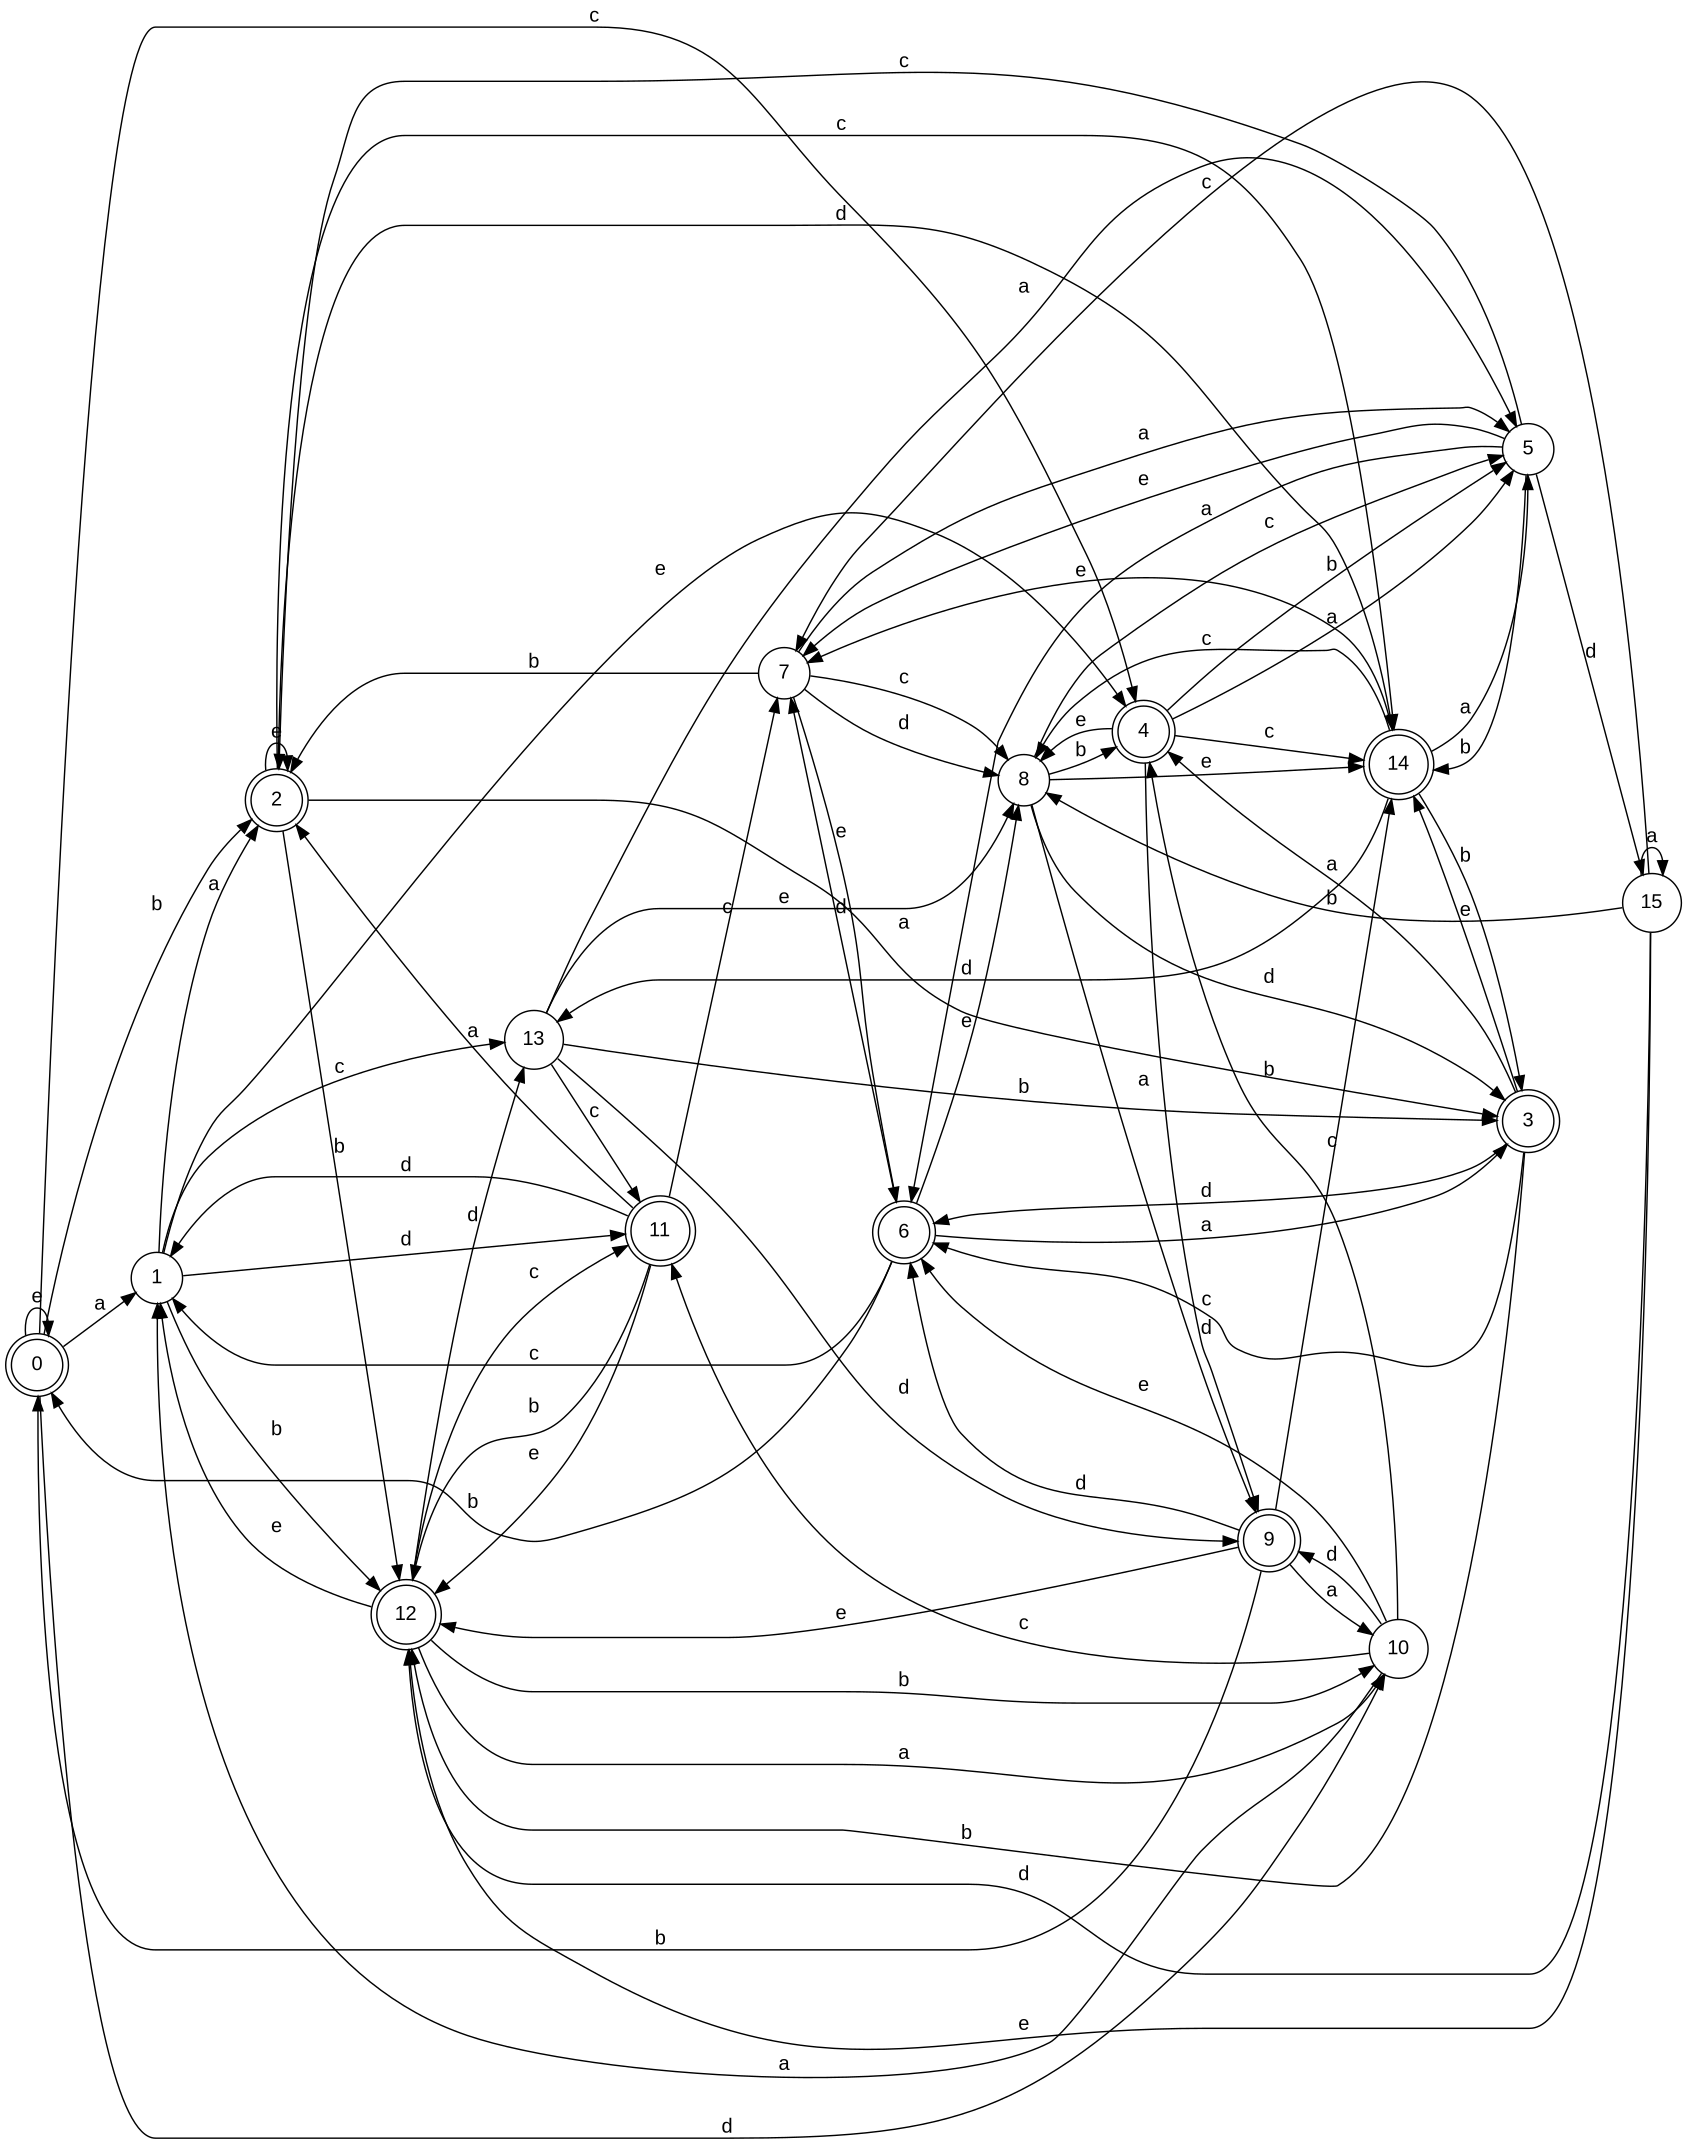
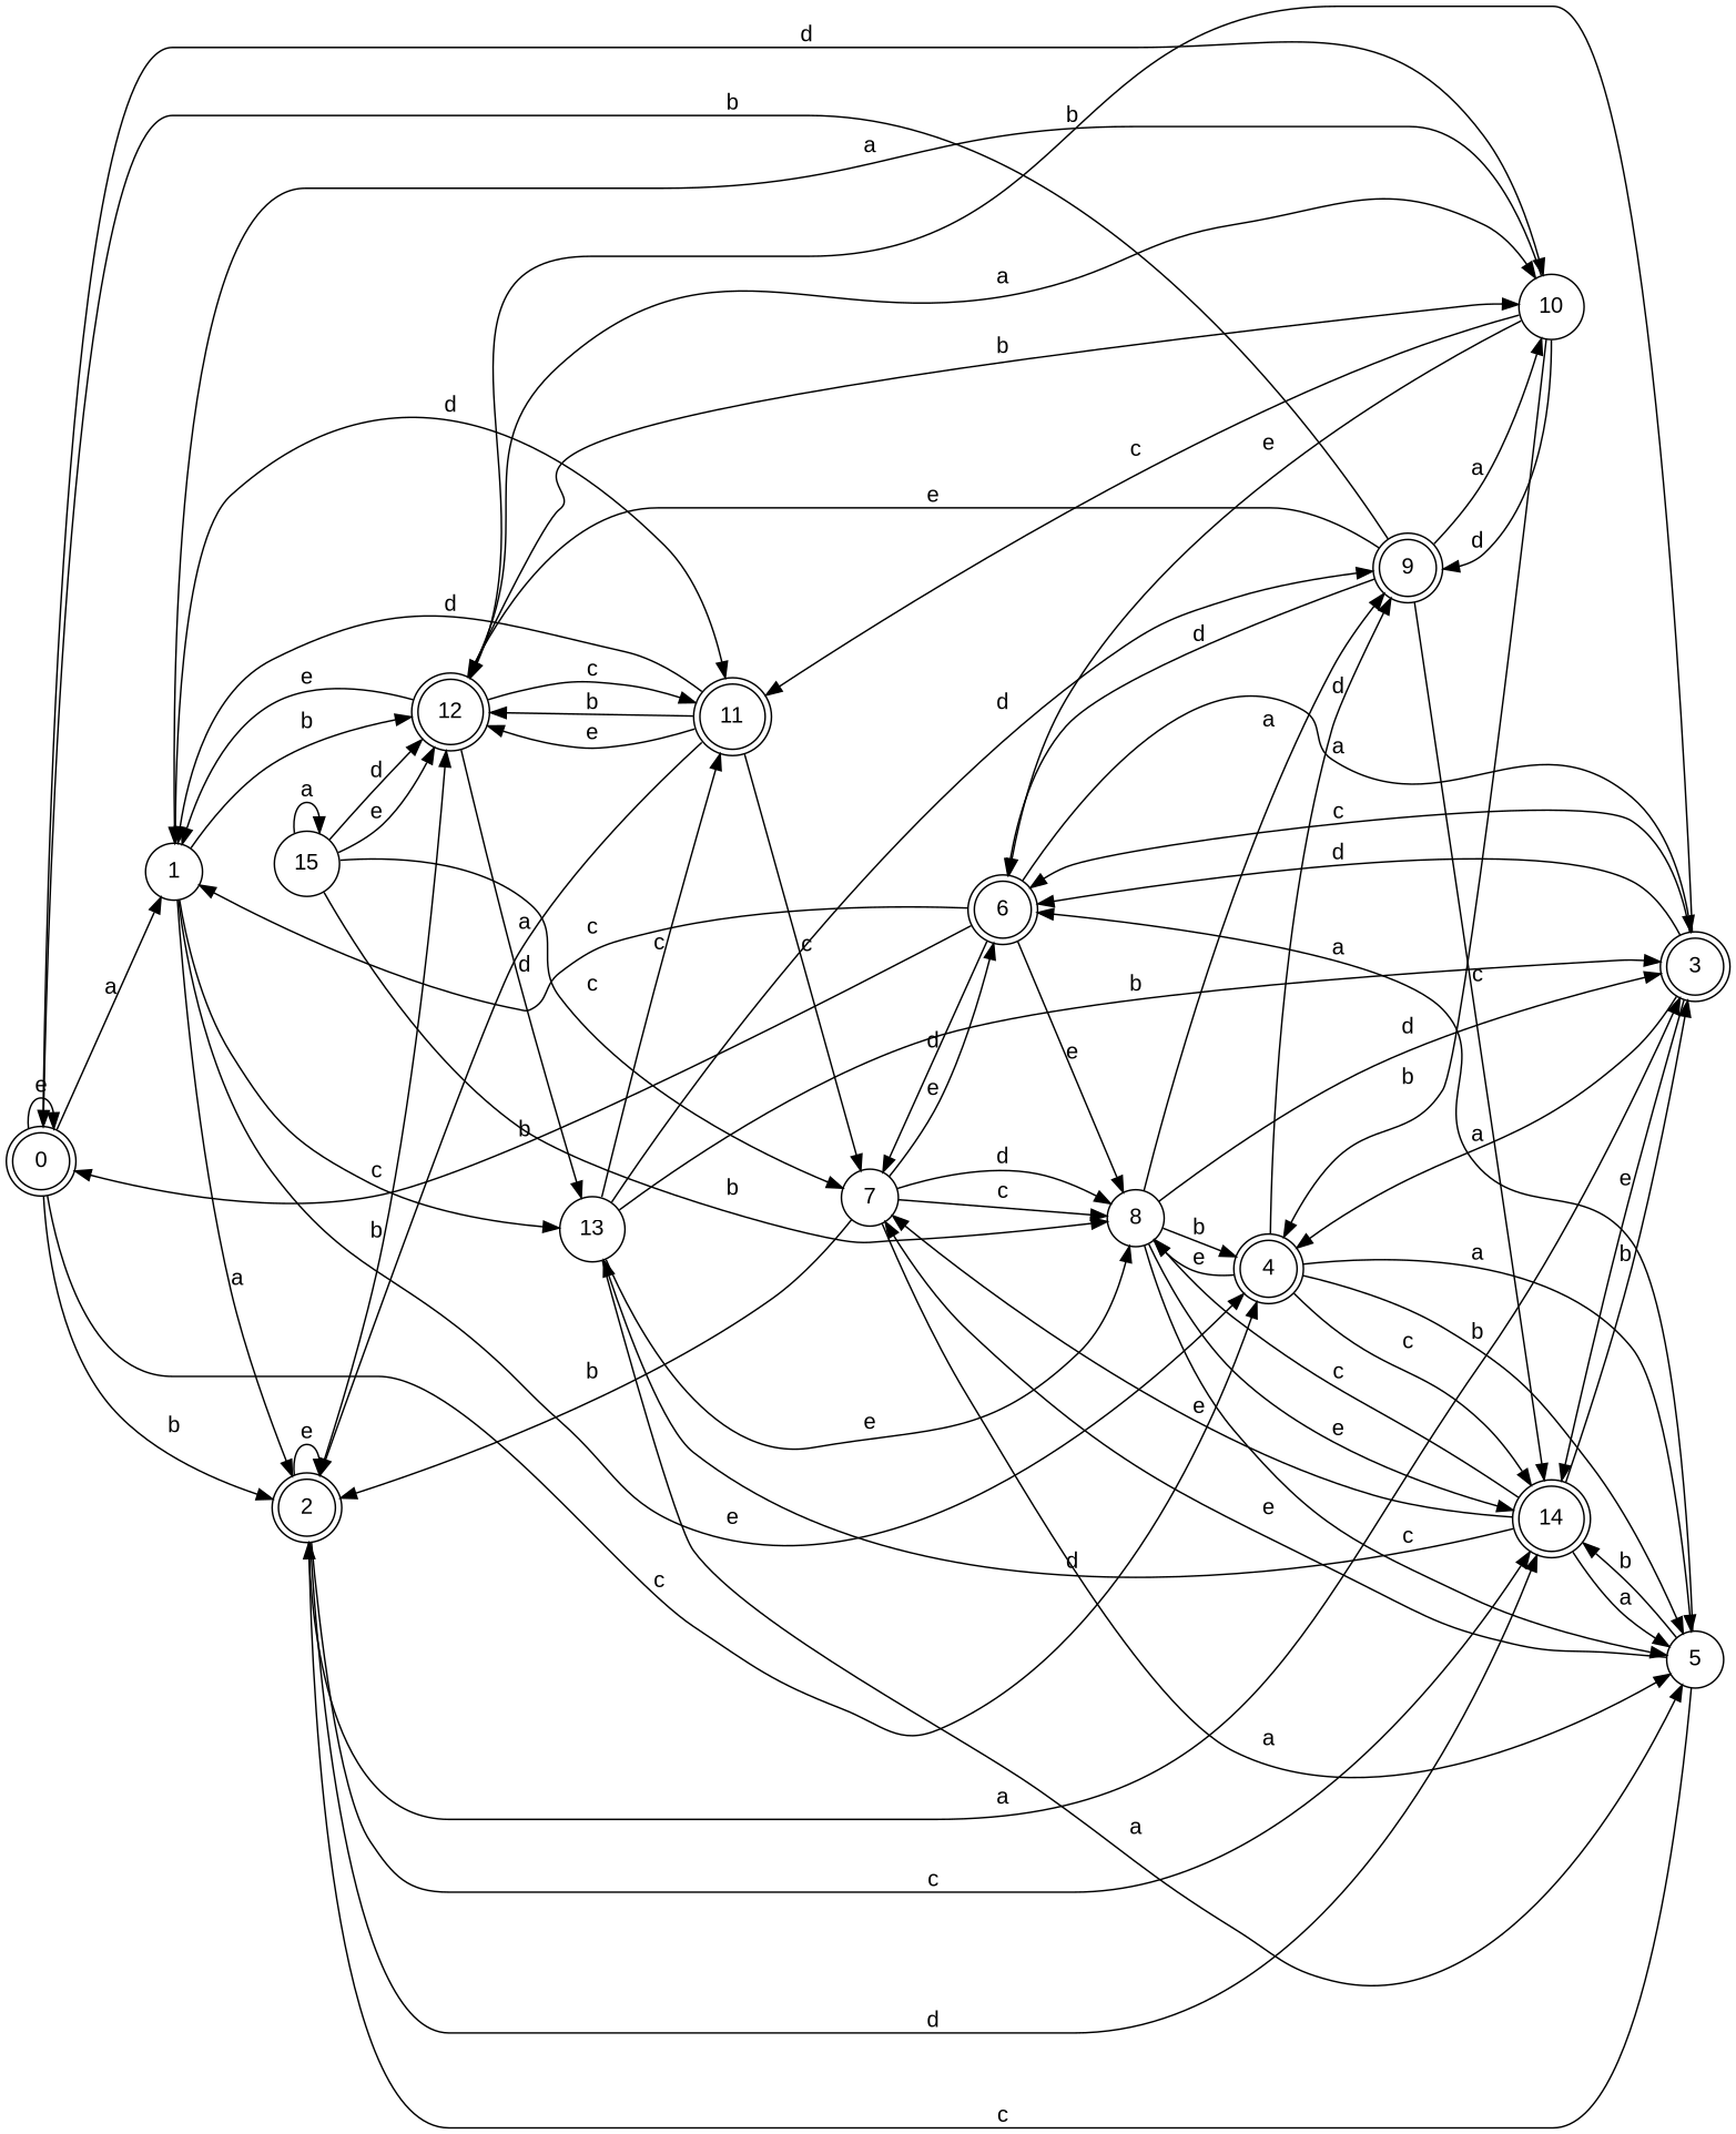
  digraph {
    fontname="Liberation Sans"
    rankdir=LR
    node [color=black fillcolor=white fontname="Liberation Sans" shape=doublecircle style="rounded,filled"]
    edge [fontname="Liberation Sans"]
    n1 [label=0]
    n2 [label=1 shape=circle style=filled]
    n3 [label=2]
    n4 [label=4]
    n5 [label=10 shape=circle]
    n6 [label=11]
    n7 [label=12]
    n8 [label=13 shape=circle style=filled]
    n9 [label=3]
    n10 [label=14]
    n11 [label=5 shape=circle style=filled]
    n12 [label=8 shape=circle style=filled]
    n13 [label=9]
    n14 [label=6]
    n15 [label=7 shape=circle style=filled]
    n16 [label=15 shape=circle style=filled]
    n1 -> n1 [label=e]
    n1 -> n2 [label=a]
    n1 -> n3 [label=b]
    n1 -> n4 [label=c]
    n1 -> n5 [label=d]
    n2 -> n3 [label=a]
    n2 -> n4 [label=e]
    n2 -> n6 [label=d]
    n2 -> n7 [label=b]
    n2 -> n8 [label=c]
    n3 -> n3 [label=e]
    n3 -> n7 [label=b]
    n3 -> n9 [label=a]
    n3 -> n10 [label=c]
    n3 -> n10 [label=d]
    n4 -> n10 [label=c]
    n4 -> n11 [label=a]
    n4 -> n11 [label=b]
    n4 -> n12 [label=e]
    n4 -> n13 [label=d]
    n5 -> n2 [label=a]
    n5 -> n4 [label=b]
    n5 -> n6 [label=c]
    n5 -> n13 [label=d]
    n5 -> n14 [label=e]
    n6 -> n2 [label=d]
    n6 -> n3 [label=a]
    n6 -> n7 [label=b]
    n6 -> n7 [label=e]
    n6 -> n15 [label=c]
    n7 -> n2 [label=e]
    n7 -> n5 [label=a]
    n7 -> n5 [label=b]
    n7 -> n6 [label=c]
    n7 -> n8 [label=d]
    n8 -> n6 [label=c]
    n8 -> n9 [label=b]
    n8 -> n11 [label=a]
    n8 -> n12 [label=e]
    n8 -> n13 [label=d]
    n9 -> n4 [label=a]
    n9 -> n7 [label=b]
    n9 -> n10 [label=e]
    n9 -> n14 [label=c]
    n9 -> n14 [label=d]
    n10 -> n8 [label=d]
    n10 -> n9 [label=b]
    n10 -> n11 [label=a]
    n10 -> n12 [label=c]
    n10 -> n15 [label=e]
    n11 -> n3 [label=c]
    n11 -> n10 [label=b]
    n11 -> n14 [label=a]
    n11 -> n15 [label=e]
-   n11 -> n16 [label=d]
    n12 -> n4 [label=b]
    n12 -> n9 [label=d]
    n12 -> n10 [label=e]
    n12 -> n11 [label=c]
    n12 -> n13 [label=a]
    n13 -> n1 [label=b]
    n13 -> n5 [label=a]
    n13 -> n7 [label=e]
    n13 -> n10 [label=c]
    n13 -> n14 [label=d]
    n14 -> n1 [label=b]
    n14 -> n2 [label=c]
    n14 -> n9 [label=a]
    n14 -> n12 [label=e]
    n14 -> n15 [label=d]
    n15 -> n3 [label=b]
    n15 -> n11 [label=a]
    n15 -> n12 [label=c]
    n15 -> n12 [label=d]
    n15 -> n14 [label=e]
    n16 -> n7 [label=d]
    n16 -> n7 [label=e]
    n16 -> n12 [label=b]
    n16 -> n15 [label=c]
    n16 -> n16 [label=a]
  }
